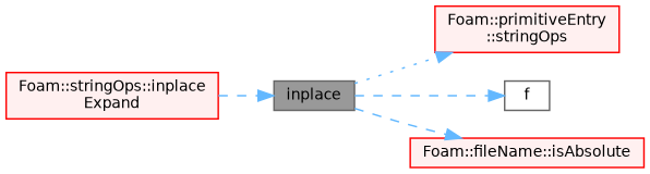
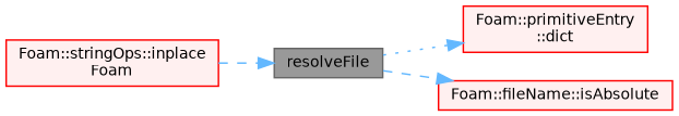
  digraph {
    rankdir=LR
    node [color=red fillcolor="#FFF0F0" fontname=Helvetica fontsize=10 shape=box style=filled]
    edge [color=steelblue1 fontname=Helvetica fontsize=10 labelfontname=Helvetica labelfontsize=10 style=dashed]
-   n1 [color=gray40 fillcolor=grey60 fontcolor=black height=0.2 label=inplace width=0.4]
-   n2 [height=0.2 label="Foam::primitiveEntry\l::stringOps" width=0.4]
-   n3 [color=grey40 fillcolor=white height=0.2 label=f width=0.4]
+   n1 [color=gray40 fillcolor=grey60 fontcolor=black height=0.2 label=resolveFile width=0.4]
+   n2 [height=0.2 label="Foam::primitiveEntry\l::dict" width=0.4]
    n4 [height=0.2 label="Foam::fileName::isAbsolute" width=0.4]
-   n5 [height=0.2 label="Foam::stringOps::inplace\lExpand" width=0.4]
+   n5 [height=0.2 label="Foam::stringOps::inplace\lFoam" width=0.4]
    n1 -> n2 [style=dotted]
-   n1 -> n3
    n1 -> n4
    n5 -> n1
  }
